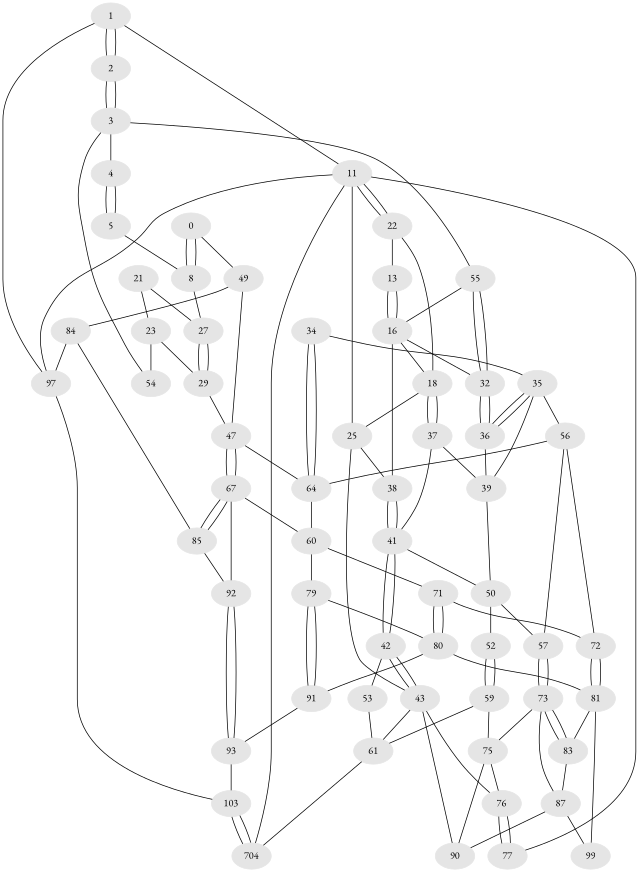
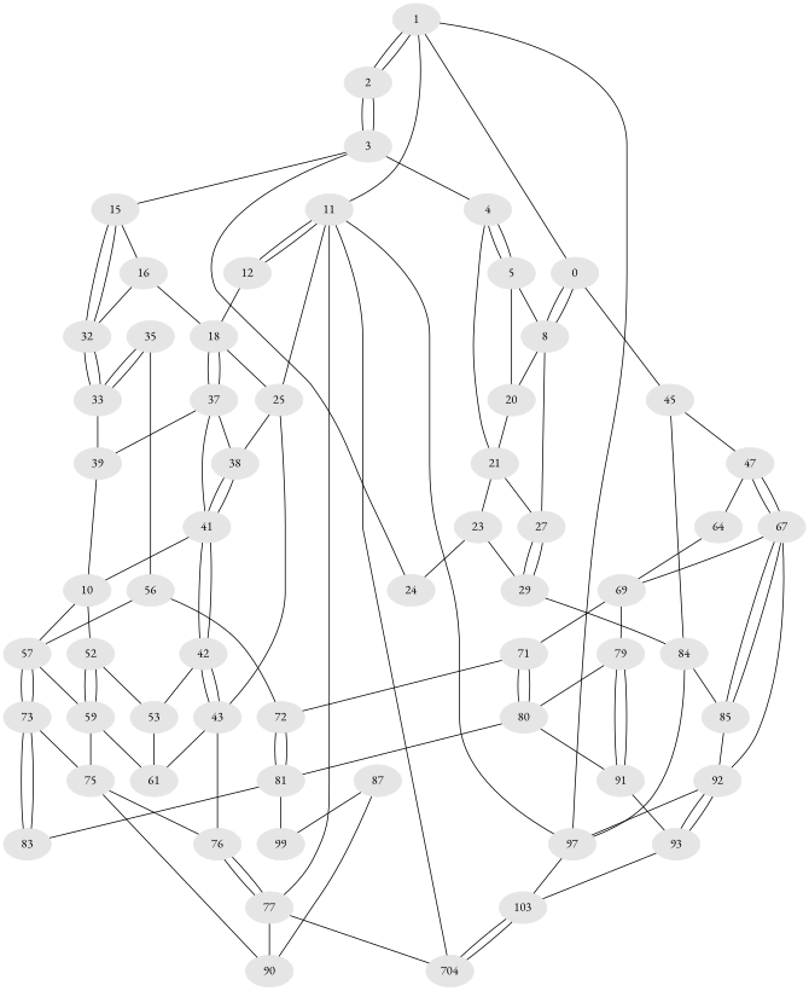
  graph {
    fontname="EB Garamond"
    node [color=gray90 fontname="EB Garamond" style=filled]
    edge [fontname="EB Garamond"]
    1 [super="+6"]
    2
    n3 [label=0]
    11 [super="+78"]
    97 [super="+105"]
    3 [super="+14"]
    8 [super="+9"]
-   45 [super="+46" label=49]
-   12 [label=22]
+   45 [super="+46"]
+   12
    25 [super="+26"]
    77 [super="+102"]
    n12 [label=704]
    103 [super="+106"]
    4
-   15 [label=55]
-   24 [super="+33" label=54]
+   15
+   24 [super="+33"]
    5 [super="+10"]
    21 [super="+22"]
    16 [super="+17"]
    32
+   20
    27 [super="+28"]
    23 [super="+31"]
    47 [super="+48"]
    84 [super="+96"]
    29 [super="+30"]
-   13
    18 [super="+19"]
    38
    43 [super="+63"]
    90
    37 [super="+40"]
-   36
+   36 [label=33]
    39 [super="+49"]
    41 [super="+44"]
    35 [super="+55"]
-   34
    64 [super="+65"]
    61
    76
    67 [super="+68"]
    56 [super="+66"]
-   69 [super="+70" label=60]
-   50 [super="+51"]
+   69 [super="+70"]
+   50 [super="+51" label=10]
    57 [super="+58"]
    72
    42 [super="+54"]
    52
    53 [super="+62"]
    85
    92 [super="+95"]
    59 [super="+60"]
    73 [super="+74"]
    75 [super="+88"]
    81 [super="+82"]
    83
    87 [super="+89"]
    71
    79
    93 [super="+94"]
    80 [super="+86"]
    91
    99 [super="+100"]
    1 -- 2
    1 -- 2
+   1 -- n3
    1 -- 11
    1 -- 97
    2 -- 3
    2 -- 3
    n3 -- 8
    n3 -- 8
    n3 -- 45
    11 -- 97
    11 -- 12
    11 -- 12
    11 -- 25
    11 -- 77
    11 -- n12
    97 -- 103
    3 -- 4
    3 -- 15
    3 -- 24
+   8 -- 20
    8 -- 27
    45 -- 47
    45 -- 84 [weight=2]
-   12 -- 13
    12 -- 18
    25 -- 38
    25 -- 43
-   61 -- n12
-   43 -- 90
+   77 -- n12
+   77 -- 90
    103 -- n12
    103 -- n12
    4 -- 5
    4 -- 5
+   4 -- 21
    15 -- 16
    15 -- 32
    15 -- 32
    5 -- 8
+   5 -- 20
    21 -- 27
    21 -- 23
    16 -- 32
    16 -- 18
    32 -- 36
    32 -- 36
+   20 -- 21
    27 -- 29 [weight=2]
    27 -- 29
    23 -- 24 [weight=2]
    23 -- 29
    47 -- 64
    47 -- 67
    47 -- 67
    84 -- 97
    84 -- 85
-   29 -- 47
-   13 -- 16
-   13 -- 16
+   29 -- 84
    18 -- 25
    18 -- 37
    18 -- 37
    38 -- 41
    38 -- 41
    43 -- 61
    43 -- 76
-   16 -- 38
+   37 -- 38
    37 -- 39
    37 -- 41
    36 -- 39
    39 -- 50
    41 -- 50
    41 -- 42
    41 -- 42
    35 -- 36
    35 -- 36
-   35 -- 39
    35 -- 56
-   34 -- 35
-   34 -- 64
-   34 -- 64
    64 -- 69
    76 -- 77
    76 -- 77
    67 -- 69
    67 -- 85
    67 -- 85
    67 -- 92
-   56 -- 64
    56 -- 57
    56 -- 72
    69 -- 71
    69 -- 79
    50 -- 57
    50 -- 52
+   57 -- 59
    57 -- 73
    57 -- 73
    72 -- 81
    72 -- 81
    42 -- 43
    42 -- 43
    42 -- 53 [weight=2]
+   52 -- 53
    52 -- 59
    52 -- 59
    53 -- 61
    85 -- 92
+   92 -- 97
    92 -- 93
    92 -- 93
    59 -- 61
    59 -- 75
    73 -- 75
    73 -- 83
    73 -- 83
-   73 -- 87
    75 -- 90
    75 -- 76
    81 -- 83
    81 -- 99
-   83 -- 87
    87 -- 90
    87 -- 99
    71 -- 72
    71 -- 80
    71 -- 80
    79 -- 80
    79 -- 91
    79 -- 91
    93 -- 103
    80 -- 81
    80 -- 91
    91 -- 93
  }
